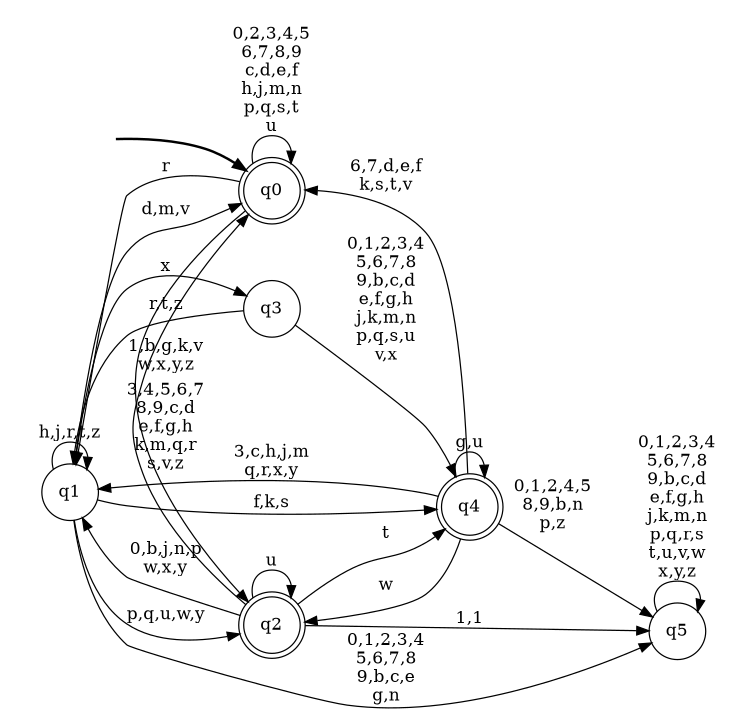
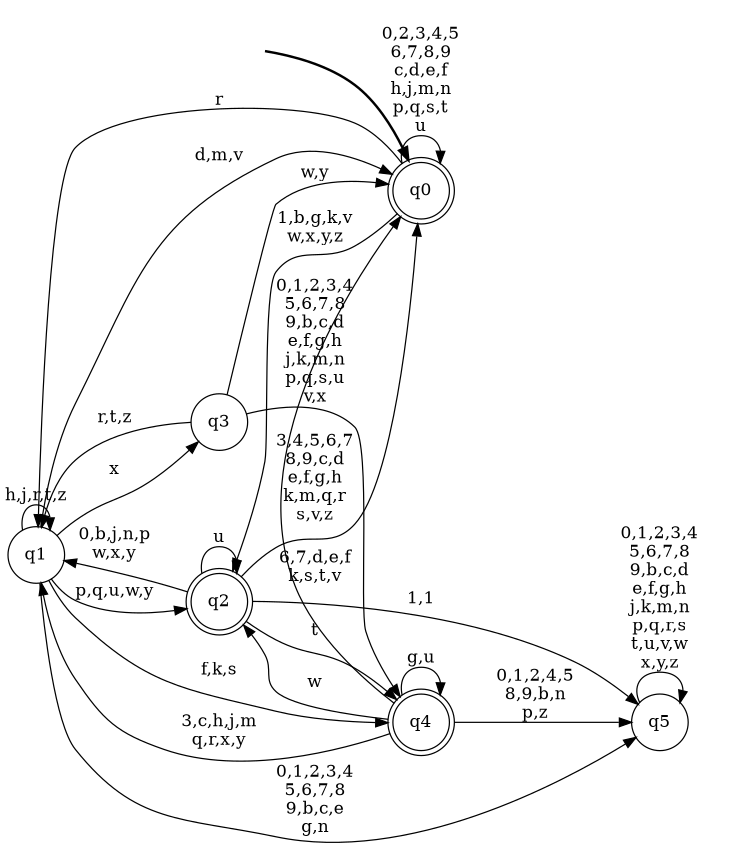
  digraph {
    rankdir=LR
    node [shape=doublecircle style="rounded,filled" color=black fillcolor=white]
    __start0 [height=0 shape=none style=invis width=0 color="" fillcolor=""]
    n2 [label=q0]
    n3 [label=q1 shape=circle style=filled]
    n4 [label=q2]
    n5 [label=q3 shape=circle style=filled]
    n6 [label=q4]
    n7 [label=q5 shape=circle style=filled]
    subgraph cluster_1 {
      nodesep=0.15
      ranksep=0.15
      style=invis
      __start0
      n2
    }
    __start0 -> n2 [penwidth=2]
    n2 -> n2 [label="0,2,3,4,5\n6,7,8,9\nc,d,e,f\nh,j,m,n\np,q,s,t\nu"]
    n2 -> n3 [label=r]
    n2 -> n4 [label="1,b,g,k,v\nw,x,y,z"]
    n3 -> n2 [label="d,m,v"]
    n3 -> n3 [label="h,j,r,t,z"]
    n3 -> n4 [label="p,q,u,w,y"]
    n3 -> n5 [label=x]
    n3 -> n6 [label="f,k,s"]
    n3 -> n7 [label="0,1,2,3,4\n5,6,7,8\n9,b,c,e\ng,n"]
    n4 -> n2 [label="3,4,5,6,7\n8,9,c,d\ne,f,g,h\nk,m,q,r\ns,v,z"]
    n4 -> n3 [label="0,b,j,n,p\nw,x,y"]
    n4 -> n4 [label=u]
    n4 -> n6 [label=t]
    n4 -> n7 [label="1,1"]
+   n5 -> n2 [label="w,y"]
    n5 -> n3 [label="r,t,z"]
    n5 -> n6 [label="0,1,2,3,4\n5,6,7,8\n9,b,c,d\ne,f,g,h\nj,k,m,n\np,q,s,u\nv,x"]
    n6 -> n2 [label="6,7,d,e,f\nk,s,t,v"]
    n6 -> n3 [label="3,c,h,j,m\nq,r,x,y"]
    n6 -> n4 [label=w]
    n6 -> n6 [label="g,u"]
    n6 -> n7 [label="0,1,2,4,5\n8,9,b,n\np,z"]
    n7 -> n7 [label="0,1,2,3,4\n5,6,7,8\n9,b,c,d\ne,f,g,h\nj,k,m,n\np,q,r,s\nt,u,v,w\nx,y,z"]
  }
